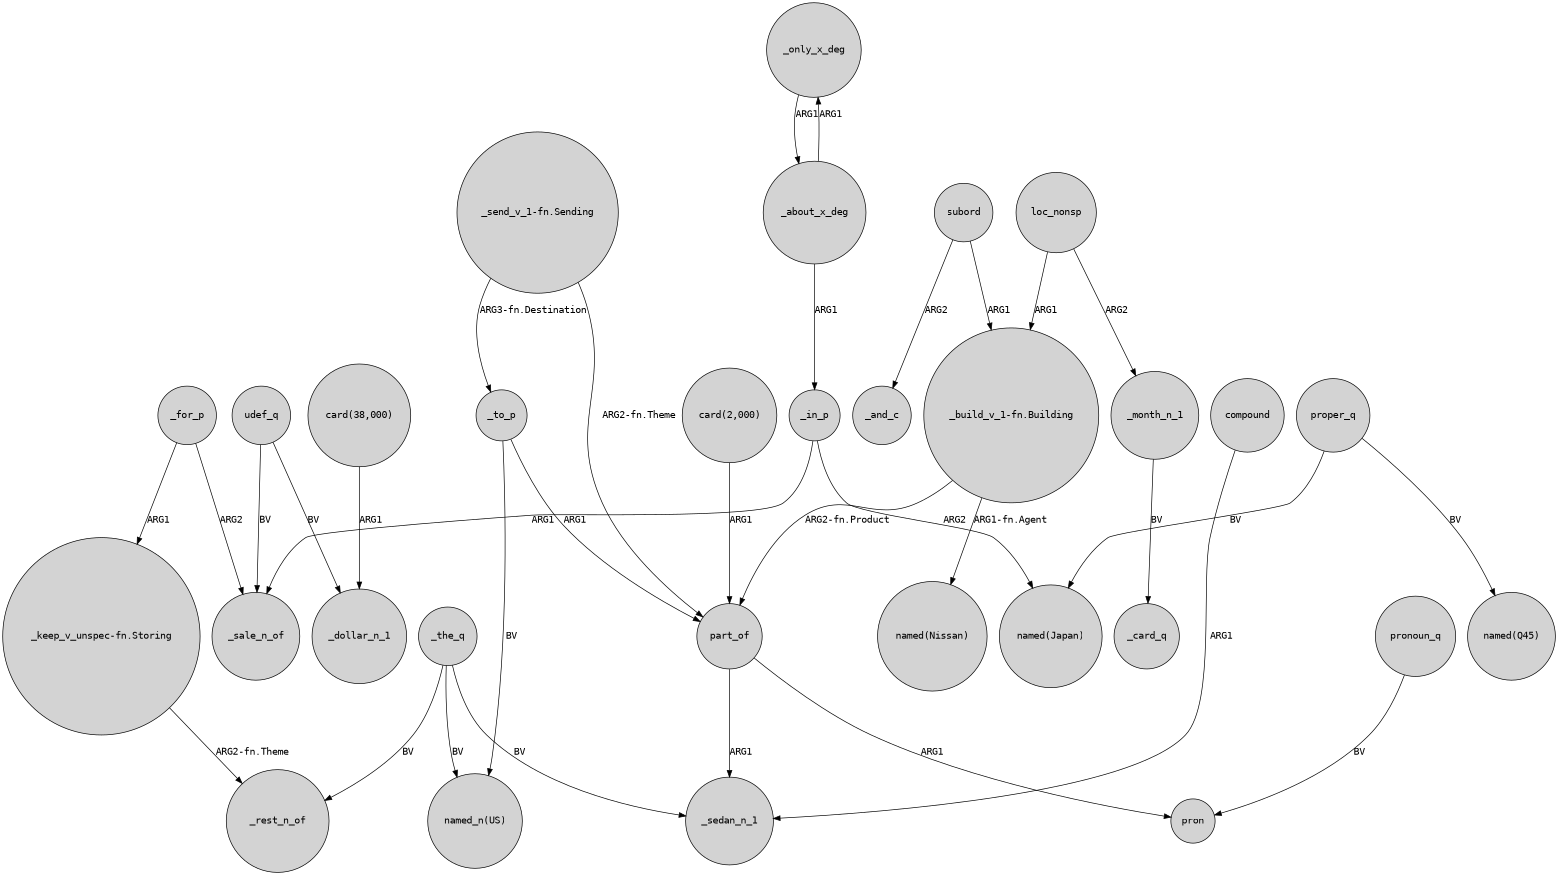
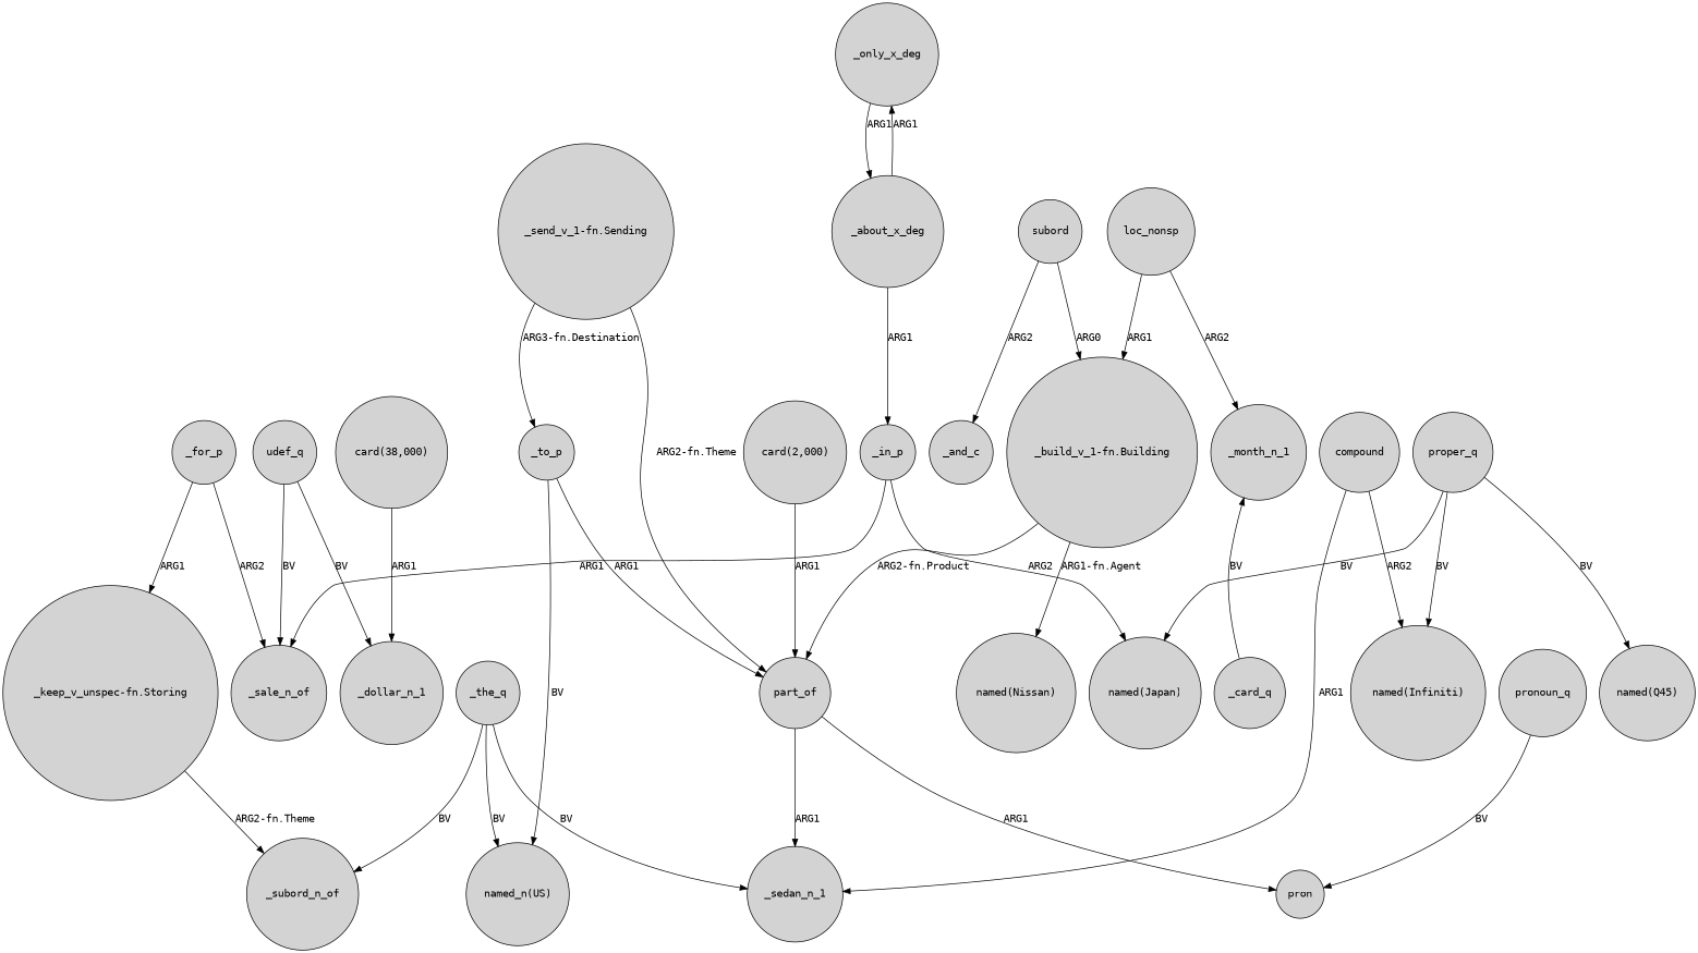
  digraph {
    fontname="DejaVu Sans Mono"
    node [fontname="DejaVu Sans Mono" shape=circle style=filled]
    edge [fontname="DejaVu Sans Mono"]
    _only_x_deg
    _about_x_deg
    _in_p
    udef_q
    _sale_n_of
    _dollar_n_1
    part_of
    pron
    _sedan_n_1
    loc_nonsp
    "_build_v_1-fn.Building"
    _month_n_1
    "named(Nissan)"
    _for_p
    "_keep_v_unspec-fn.Storing"
-   _rest_n_of
+   _rest_n_of [label=_subord_n_of]
    n17 [label=_card_q]
    proper_q
+   "named(Infiniti)"
    "named(Q45)"
    "named(Japan)"
    subord
    _and_c
    "card(38,000)"
    compound
    _the_q
    "named_n(US)"
    _to_p
    pronoun_q
    "_send_v_1-fn.Sending"
    "card(2,000)"
    _only_x_deg -> _about_x_deg [label=ARG1]
    _about_x_deg -> _only_x_deg [label=ARG1]
    _about_x_deg -> _in_p [label=ARG1]
    _in_p -> _sale_n_of [label=ARG1]
    _in_p -> "named(Japan)" [label=ARG2]
    udef_q -> _sale_n_of [label=BV]
    udef_q -> _dollar_n_1 [label=BV]
    part_of -> pron [label=ARG1]
    part_of -> _sedan_n_1 [label=ARG1]
    loc_nonsp -> "_build_v_1-fn.Building" [label=ARG1]
    loc_nonsp -> _month_n_1 [label=ARG2]
    "_build_v_1-fn.Building" -> part_of [label="ARG2-fn.Product"]
    "_build_v_1-fn.Building" -> "named(Nissan)" [label="ARG1-fn.Agent"]
    _for_p -> _sale_n_of [label=ARG2]
    _for_p -> "_keep_v_unspec-fn.Storing" [label=ARG1]
    "_keep_v_unspec-fn.Storing" -> _rest_n_of [label="ARG2-fn.Theme"]
-   _month_n_1 -> n17 [label=BV]
+   n17 -> _month_n_1 [label=BV]
+   proper_q -> "named(Infiniti)" [label=BV]
    proper_q -> "named(Q45)" [label=BV]
    proper_q -> "named(Japan)" [label=BV]
-   subord -> "_build_v_1-fn.Building" [label=ARG1]
+   subord -> "_build_v_1-fn.Building" [label=ARG0]
    subord -> _and_c [label=ARG2]
    "card(38,000)" -> _dollar_n_1 [label=ARG1]
    compound -> _sedan_n_1 [label=ARG1]
+   compound -> "named(Infiniti)" [label=ARG2]
    _the_q -> _sedan_n_1 [label=BV]
    _the_q -> _rest_n_of [label=BV]
    _the_q -> "named_n(US)" [label=BV]
    _to_p -> part_of [label=ARG1]
    _to_p -> "named_n(US)" [label=BV]
    pronoun_q -> pron [label=BV]
    "_send_v_1-fn.Sending" -> part_of [label="ARG2-fn.Theme"]
    "_send_v_1-fn.Sending" -> _to_p [label="ARG3-fn.Destination"]
    "card(2,000)" -> part_of [label=ARG1]
  }
